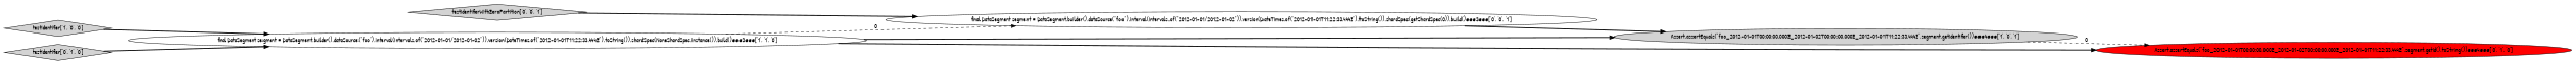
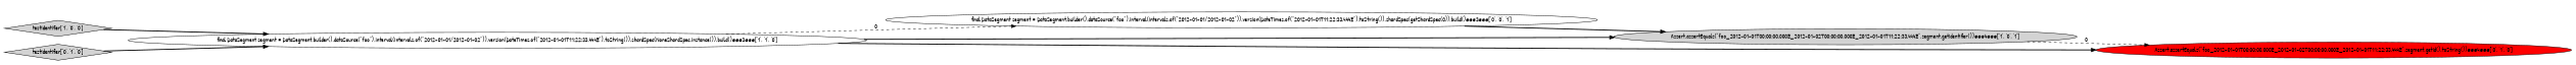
  digraph {
    rankdir=LR
    fontname="Patrick Hand"
    node [fillcolor=lightgray shape=ellipse style=filled fontname="Patrick Hand"]
    edge [style=bold fontname="Patrick Hand"]
    n1 [label="testIdentifier['1', '0', '0']" shape=diamond]
    n2 [fillcolor=white label="final DataSegment segment = DataSegment.builder().dataSource(\"foo\").interval(Intervals.of(\"2012-01-01/2012-01-02\")).version(DateTimes.of(\"2012-01-01T11:22:33.444Z\").toString()).shardSpec(NoneShardSpec.instance()).build()@@@3@@@['1', '1', '0']"]
    n3 [label="testIdentifier['0', '1', '0']" shape=diamond]
    n4 [label="Assert.assertEquals(\"foo_2012-01-01T00:00:00.000Z_2012-01-02T00:00:00.000Z_2012-01-01T11:22:33.444Z\",segment.getIdentifier())@@@4@@@['1', '0', '1']"]
    n5 [fillcolor=red label="Assert.assertEquals(\"foo_2012-01-01T00:00:00.000Z_2012-01-02T00:00:00.000Z_2012-01-01T11:22:33.444Z\",segment.getId().toString())@@@4@@@['0', '1', '0']"]
-   n6 [label="testIdentifierWithZeroPartition['0', '0', '1']" shape=diamond]
    n7 [fillcolor=white label="final DataSegment segment = DataSegment.builder().dataSource(\"foo\").interval(Intervals.of(\"2012-01-01/2012-01-02\")).version(DateTimes.of(\"2012-01-01T11:22:33.444Z\").toString()).shardSpec(getShardSpec(0)).build()@@@3@@@['0', '0', '1']"]
    n1 -> n2
    n2 -> n4
    n2 -> n5
    n2 -> n7 [label=0 style=dashed]
    n3 -> n2
    n4 -> n5 [label=0 style=dashed]
-   n6 -> n7
    n7 -> n4
  }
